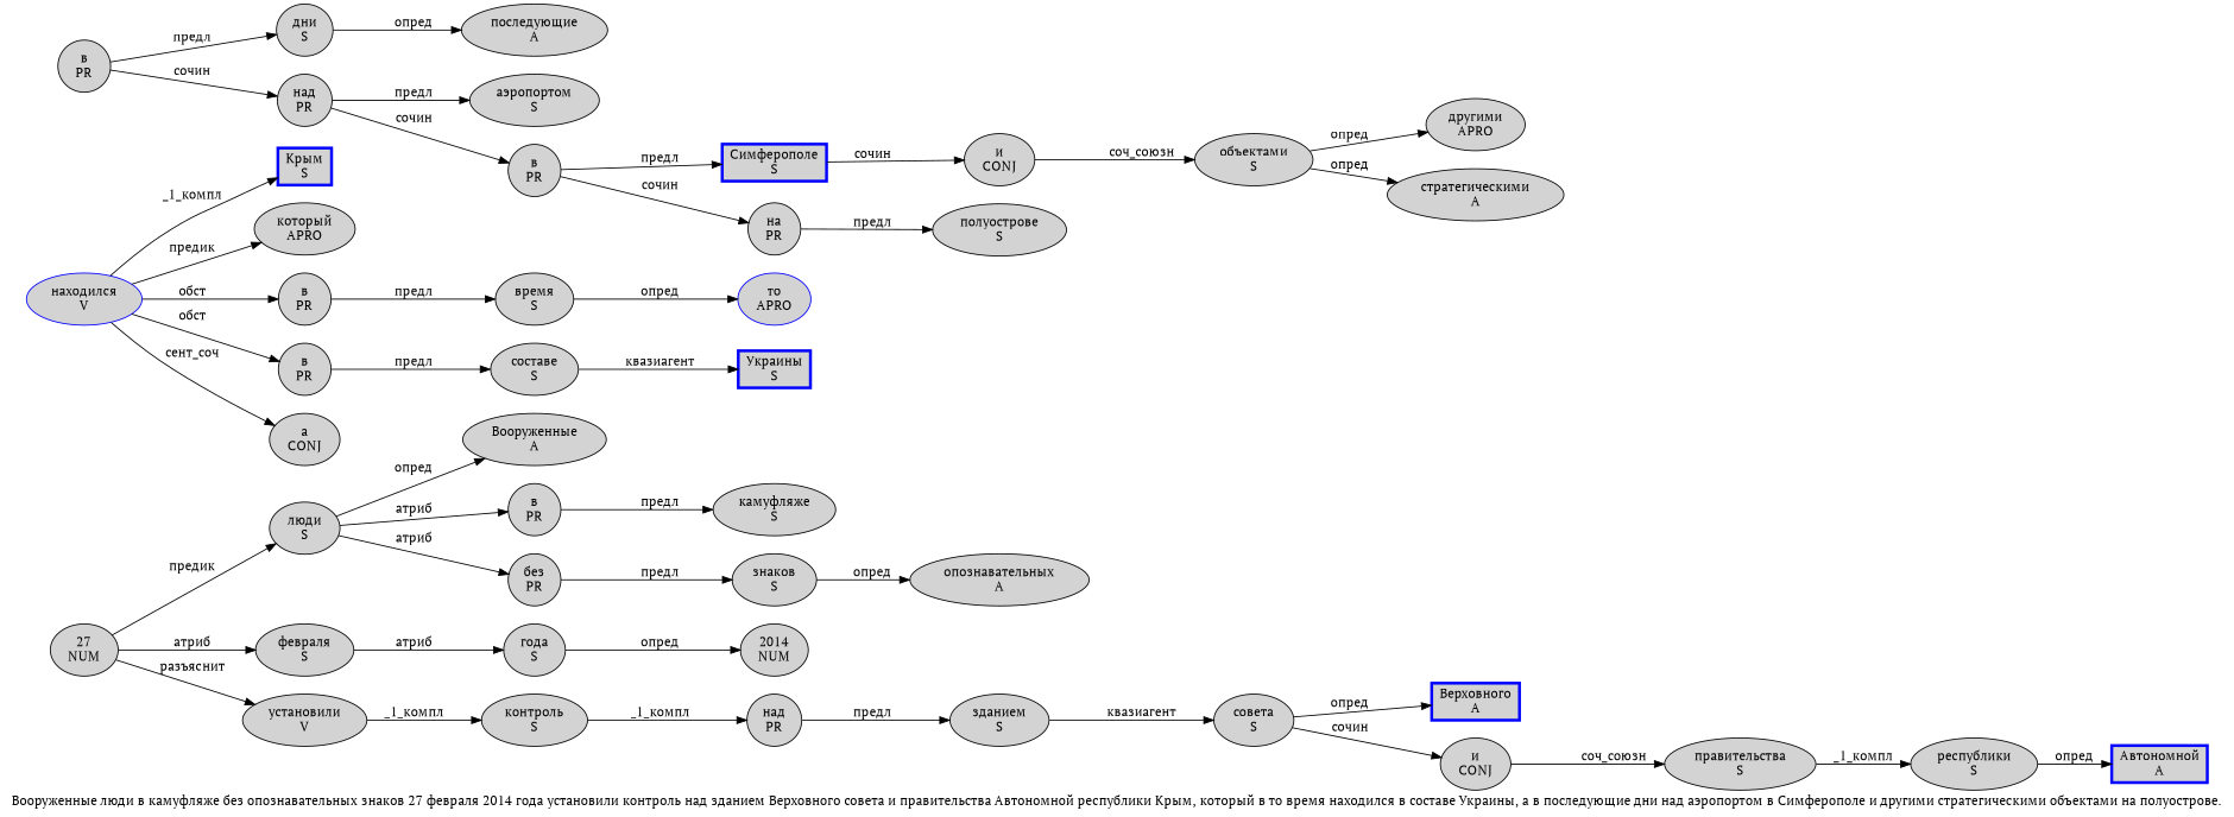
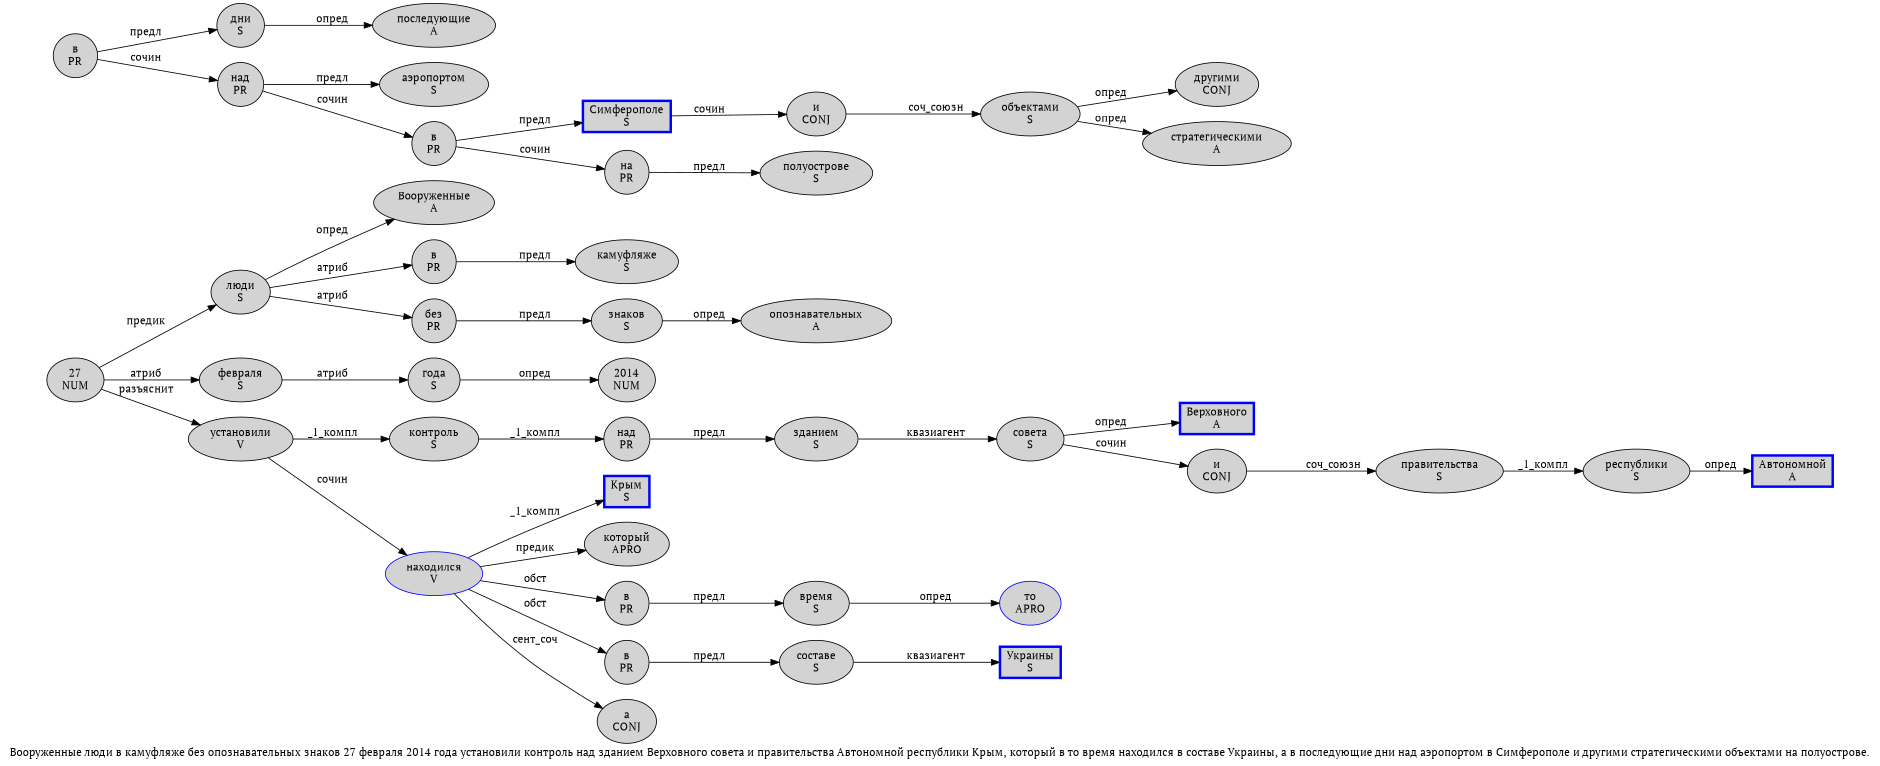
  digraph {
    fontname="PT Serif"
    label="Вооруженные люди в камуфляже без опознавательных знаков 27 февраля 2014 года установили контроль над зданием Верховного совета и правительства Автономной республики Крым, который в то время находился в составе Украины, а в последующие дни над аэропортом в Симферополе и другими стратегическими объектами на полуострове."
    rankdir=LR
    node [fillcolor=lightgray fontname="PT Serif" penwidth=1 shape=ellipse style=filled]
    edge [fontname="PT Serif"]
    n1 [label="Вооруженные\nA"]
    n2 [label="люди\nS"]
    n3 [label="в\nPR"]
    n4 [label="без\nPR"]
    n5 [label="камуфляже\nS"]
    n6 [label="знаков\nS"]
    n7 [label="опознавательных\nA"]
    n8 [label="27\nNUM"]
    n9 [label="февраля\nS"]
    n10 [label="установили\nV"]
    n11 [label="года\nS"]
    n12 [label="контроль\nS"]
    n13 [color=blue label="находился\nV"]
    n14 [label="2014\nNUM"]
    n15 [label="над\nPR"]
    n16 [color=blue label="Крым\nS" penwidth=3 shape=box]
    n17 [label="который\nAPRO"]
    n18 [label="в\nPR"]
    n19 [label="в\nPR"]
    n20 [label="а\nCONJ"]
    n21 [label="зданием\nS"]
    n22 [label="совета\nS"]
    n23 [color=blue label="Верховного\nA" penwidth=3 shape=box]
    n24 [label="и\nCONJ"]
    n25 [label="правительства\nS"]
    n26 [label="республики\nS"]
    n27 [color=blue label="Автономной\nA" penwidth=3 shape=box]
    n28 [label="время\nS"]
    n29 [color=blue label="то\nAPRO"]
    n30 [label="составе\nS"]
    n31 [color=blue label="Украины\nS" penwidth=3 shape=box]
    n32 [label="в\nPR"]
    n33 [label="дни\nS"]
    n34 [label="над\nPR"]
    n35 [label="последующие\nA"]
    n36 [label="аэропортом\nS"]
    n37 [label="в\nPR"]
    n38 [color=blue label="Симферополе\nS" penwidth=3 shape=box]
    n39 [label="на\nPR"]
    n40 [label="и\nCONJ"]
    n41 [label="полуострове\nS"]
    n42 [label="объектами\nS"]
-   n43 [label="другими\nAPRO"]
+   n43 [label="другими\nCONJ"]
    n44 [label="стратегическими\nA"]
    n2 -> n1 [label="опред"]
    n2 -> n3 [label="атриб"]
    n2 -> n4 [label="атриб"]
    n3 -> n5 [label="предл"]
    n4 -> n6 [label="предл"]
    n6 -> n7 [label="опред"]
    n8 -> n2 [label="предик"]
    n8 -> n9 [label="атриб"]
    n8 -> n10 [label="разъяснит"]
    n9 -> n11 [label="атриб"]
    n10 -> n12 [label="_1_компл"]
+   n10 -> n13 [label="сочин"]
    n11 -> n14 [label="опред"]
    n12 -> n15 [label="_1_компл"]
    n13 -> n16 [label="_1_компл"]
    n13 -> n17 [label="предик"]
    n13 -> n18 [label="обст"]
    n13 -> n19 [label="обст"]
    n13 -> n20 [label="сент_соч"]
    n15 -> n21 [label="предл"]
    n18 -> n28 [label="предл"]
    n19 -> n30 [label="предл"]
    n21 -> n22 [label="квазиагент"]
    n22 -> n23 [label="опред"]
    n22 -> n24 [label="сочин"]
    n24 -> n25 [label="соч_союзн"]
    n25 -> n26 [label="_1_компл"]
    n26 -> n27 [label="опред"]
    n28 -> n29 [label="опред"]
    n30 -> n31 [label="квазиагент"]
    n32 -> n33 [label="предл"]
    n32 -> n34 [label="сочин"]
    n33 -> n35 [label="опред"]
    n34 -> n36 [label="предл"]
    n34 -> n37 [label="сочин"]
    n37 -> n38 [label="предл"]
    n37 -> n39 [label="сочин"]
    n38 -> n40 [label="сочин"]
    n39 -> n41 [label="предл"]
    n40 -> n42 [label="соч_союзн"]
    n42 -> n43 [label="опред"]
    n42 -> n44 [label="опред"]
  }
